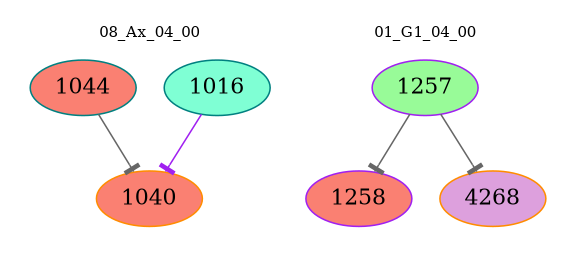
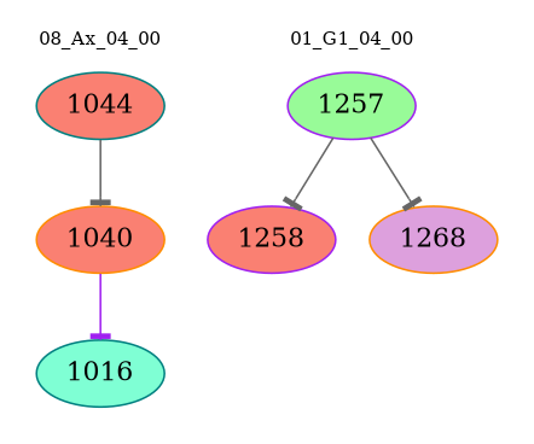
  digraph {
    fontname="DejaVu Serif"
    node [color=darkorange fillcolor=salmon fontname="DejaVu Serif" style=filled]
    edge [arrowhead=tee color=gray40 fontname="DejaVu Serif"]
    n1 [label=1040]
    n2 [color=teal fillcolor=aquamarine label=1016]
    n3 [color=teal label=1044]
    n4 [color=purple fillcolor=palegreen label=1257]
    n5 [color=purple label=1258]
-   n6 [fillcolor=plum label=4268]
+   n6 [fillcolor=plum label=1268]
    subgraph cluster_1 {
      color=white
      fontsize=10
      label="08_Ax_04_00"
      n1
      n2
      n3
    }
    subgraph cluster_2 {
      color=white
      fontsize=10
      label="01_G1_04_00"
      n4
      n5
      n6
    }
-   n2 -> n1 [color=purple]
+   n1 -> n2 [color=purple]
    n3 -> n1
    n4 -> n5
    n4 -> n6
  }
